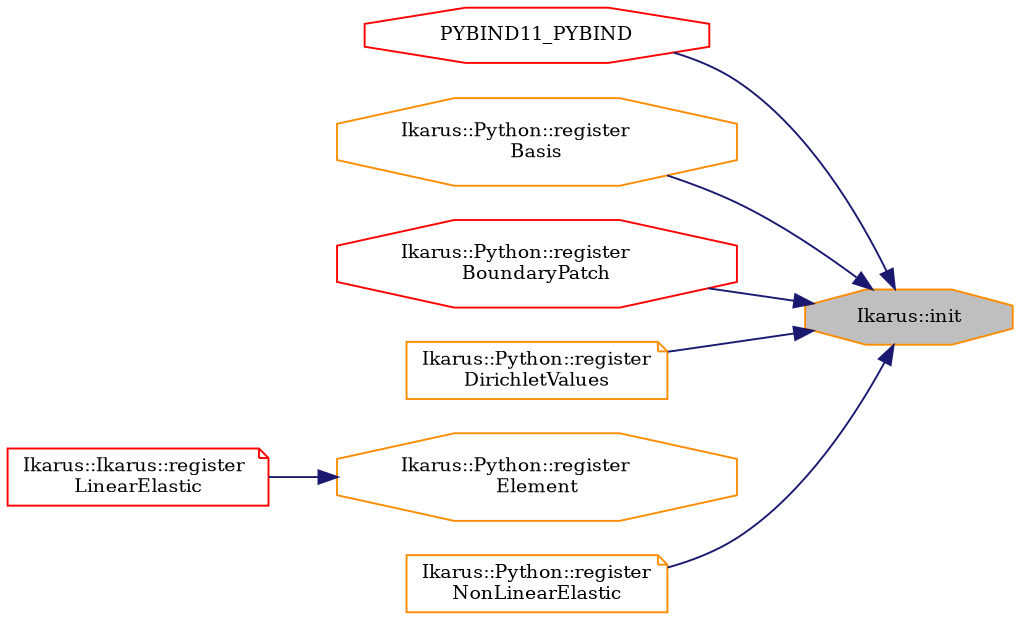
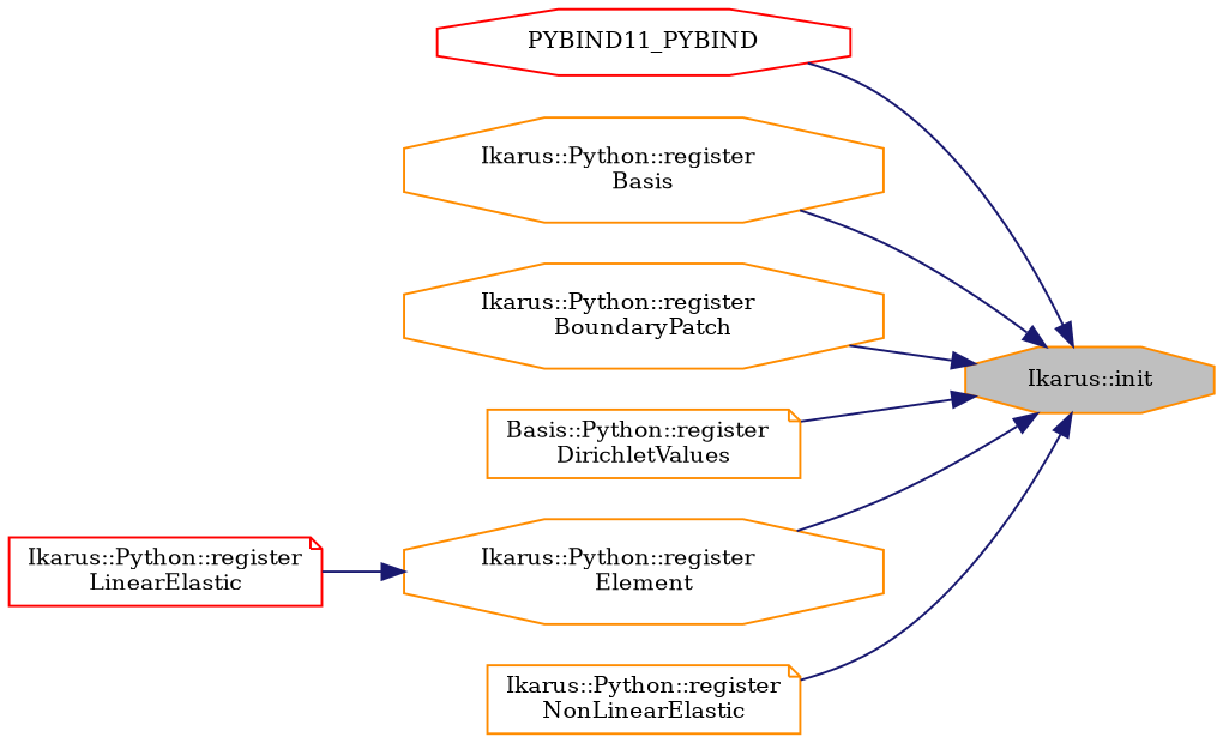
  digraph {
    fontname="DejaVu Serif"
    rankdir=RL
    node [color=darkorange fillcolor=white fontname="DejaVu Serif" fontsize=10 shape=octagon style=filled]
    edge [color=midnightblue dir=back fontname="DejaVu Serif" fontsize=10 labelfontname=Helvetica labelfontsize=10 style=solid]
    n1 [fillcolor=grey75 fontcolor=black height=0.2 label="Ikarus::init" width=0.4]
    n2 [color=red height=0.2 label=PYBIND11_PYBIND width=0.4]
    n3 [height=0.2 label="Ikarus::Python::register\lBasis" width=0.4]
-   n4 [color=red height=0.2 label="Ikarus::Python::register\lBoundaryPatch" width=0.4]
-   n5 [height=0.2 label="Ikarus::Python::register\lDirichletValues" shape=note width=0.4]
+   n4 [height=0.2 label="Ikarus::Python::register\lBoundaryPatch" width=0.4]
+   n5 [height=0.2 label="Basis::Python::register\lDirichletValues" shape=note width=0.4]
    n6 [height=0.2 label="Ikarus::Python::register\lElement" width=0.4]
    n7 [height=0.2 label="Ikarus::Python::register\lNonLinearElastic" shape=note width=0.4]
-   n8 [color=red height=0.2 label="Ikarus::Ikarus::register\lLinearElastic" shape=note width=0.4]
+   n8 [color=red height=0.2 label="Ikarus::Python::register\lLinearElastic" shape=note width=0.4]
    n1 -> n2
    n1 -> n3
    n1 -> n4
    n1 -> n5
+   n1 -> n6
    n1 -> n7
    n6 -> n8
  }
